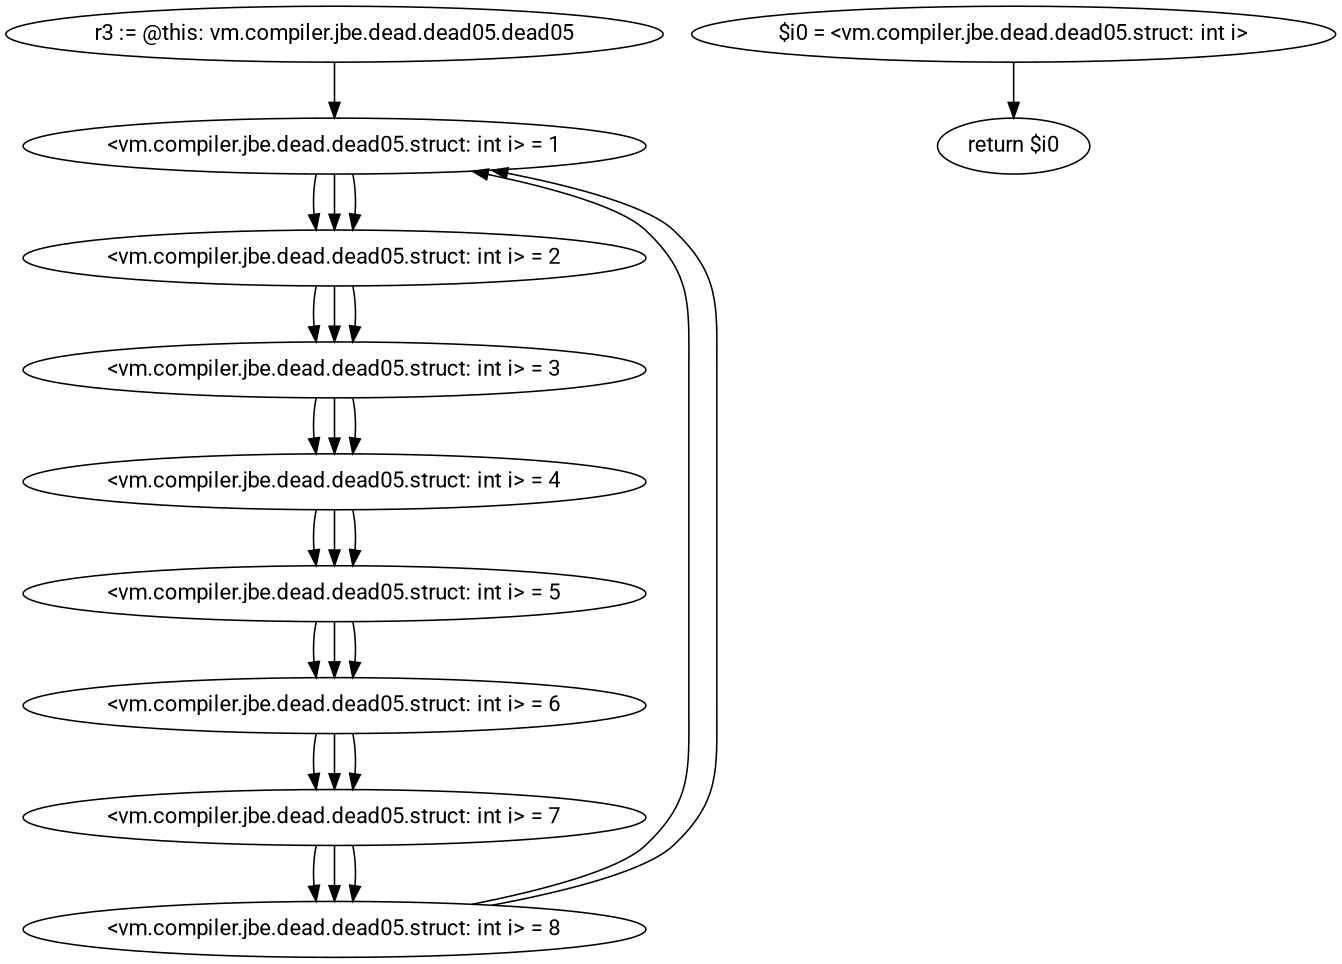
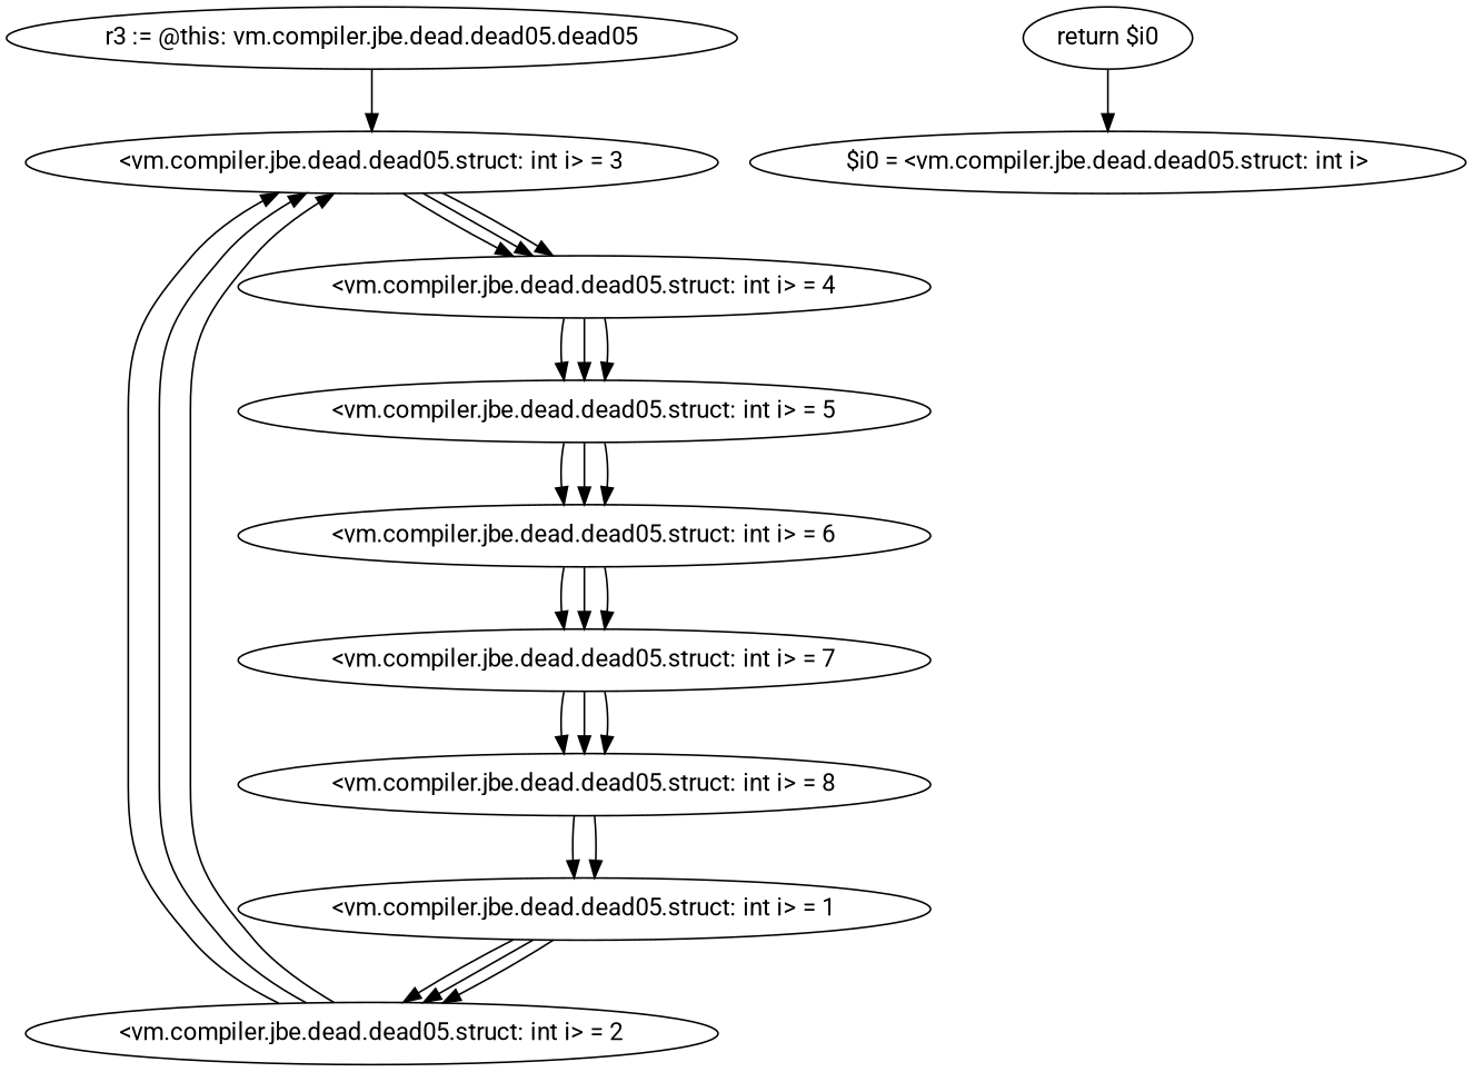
  digraph {
    fontname=Roboto
    node [fontname=Roboto]
    edge [fontname=Roboto]
    n1 [label="r3 := @this: vm.compiler.jbe.dead.dead05.dead05"]
    "<vm.compiler.jbe.dead.dead05.struct: int i> = 1"
    "<vm.compiler.jbe.dead.dead05.struct: int i> = 2"
    "<vm.compiler.jbe.dead.dead05.struct: int i> = 3"
    "<vm.compiler.jbe.dead.dead05.struct: int i> = 4"
    "<vm.compiler.jbe.dead.dead05.struct: int i> = 5"
    "<vm.compiler.jbe.dead.dead05.struct: int i> = 6"
    "<vm.compiler.jbe.dead.dead05.struct: int i> = 7"
    "<vm.compiler.jbe.dead.dead05.struct: int i> = 8"
    "$i0 = <vm.compiler.jbe.dead.dead05.struct: int i>"
    "return $i0"
-   n1 -> "<vm.compiler.jbe.dead.dead05.struct: int i> = 1"
+   n1 -> "<vm.compiler.jbe.dead.dead05.struct: int i> = 3"
    "<vm.compiler.jbe.dead.dead05.struct: int i> = 1" -> "<vm.compiler.jbe.dead.dead05.struct: int i> = 2"
    "<vm.compiler.jbe.dead.dead05.struct: int i> = 1" -> "<vm.compiler.jbe.dead.dead05.struct: int i> = 2"
    "<vm.compiler.jbe.dead.dead05.struct: int i> = 1" -> "<vm.compiler.jbe.dead.dead05.struct: int i> = 2"
    "<vm.compiler.jbe.dead.dead05.struct: int i> = 2" -> "<vm.compiler.jbe.dead.dead05.struct: int i> = 3"
    "<vm.compiler.jbe.dead.dead05.struct: int i> = 2" -> "<vm.compiler.jbe.dead.dead05.struct: int i> = 3"
    "<vm.compiler.jbe.dead.dead05.struct: int i> = 2" -> "<vm.compiler.jbe.dead.dead05.struct: int i> = 3"
    "<vm.compiler.jbe.dead.dead05.struct: int i> = 3" -> "<vm.compiler.jbe.dead.dead05.struct: int i> = 4"
    "<vm.compiler.jbe.dead.dead05.struct: int i> = 3" -> "<vm.compiler.jbe.dead.dead05.struct: int i> = 4"
    "<vm.compiler.jbe.dead.dead05.struct: int i> = 3" -> "<vm.compiler.jbe.dead.dead05.struct: int i> = 4"
    "<vm.compiler.jbe.dead.dead05.struct: int i> = 4" -> "<vm.compiler.jbe.dead.dead05.struct: int i> = 5"
    "<vm.compiler.jbe.dead.dead05.struct: int i> = 4" -> "<vm.compiler.jbe.dead.dead05.struct: int i> = 5"
    "<vm.compiler.jbe.dead.dead05.struct: int i> = 4" -> "<vm.compiler.jbe.dead.dead05.struct: int i> = 5"
    "<vm.compiler.jbe.dead.dead05.struct: int i> = 5" -> "<vm.compiler.jbe.dead.dead05.struct: int i> = 6"
    "<vm.compiler.jbe.dead.dead05.struct: int i> = 5" -> "<vm.compiler.jbe.dead.dead05.struct: int i> = 6"
    "<vm.compiler.jbe.dead.dead05.struct: int i> = 5" -> "<vm.compiler.jbe.dead.dead05.struct: int i> = 6"
    "<vm.compiler.jbe.dead.dead05.struct: int i> = 6" -> "<vm.compiler.jbe.dead.dead05.struct: int i> = 7"
    "<vm.compiler.jbe.dead.dead05.struct: int i> = 6" -> "<vm.compiler.jbe.dead.dead05.struct: int i> = 7"
    "<vm.compiler.jbe.dead.dead05.struct: int i> = 6" -> "<vm.compiler.jbe.dead.dead05.struct: int i> = 7"
    "<vm.compiler.jbe.dead.dead05.struct: int i> = 7" -> "<vm.compiler.jbe.dead.dead05.struct: int i> = 8"
    "<vm.compiler.jbe.dead.dead05.struct: int i> = 7" -> "<vm.compiler.jbe.dead.dead05.struct: int i> = 8"
    "<vm.compiler.jbe.dead.dead05.struct: int i> = 7" -> "<vm.compiler.jbe.dead.dead05.struct: int i> = 8"
    "<vm.compiler.jbe.dead.dead05.struct: int i> = 8" -> "<vm.compiler.jbe.dead.dead05.struct: int i> = 1"
    "<vm.compiler.jbe.dead.dead05.struct: int i> = 8" -> "<vm.compiler.jbe.dead.dead05.struct: int i> = 1"
-   "$i0 = <vm.compiler.jbe.dead.dead05.struct: int i>" -> "return $i0"
+   "return $i0" -> "$i0 = <vm.compiler.jbe.dead.dead05.struct: int i>"
  }
